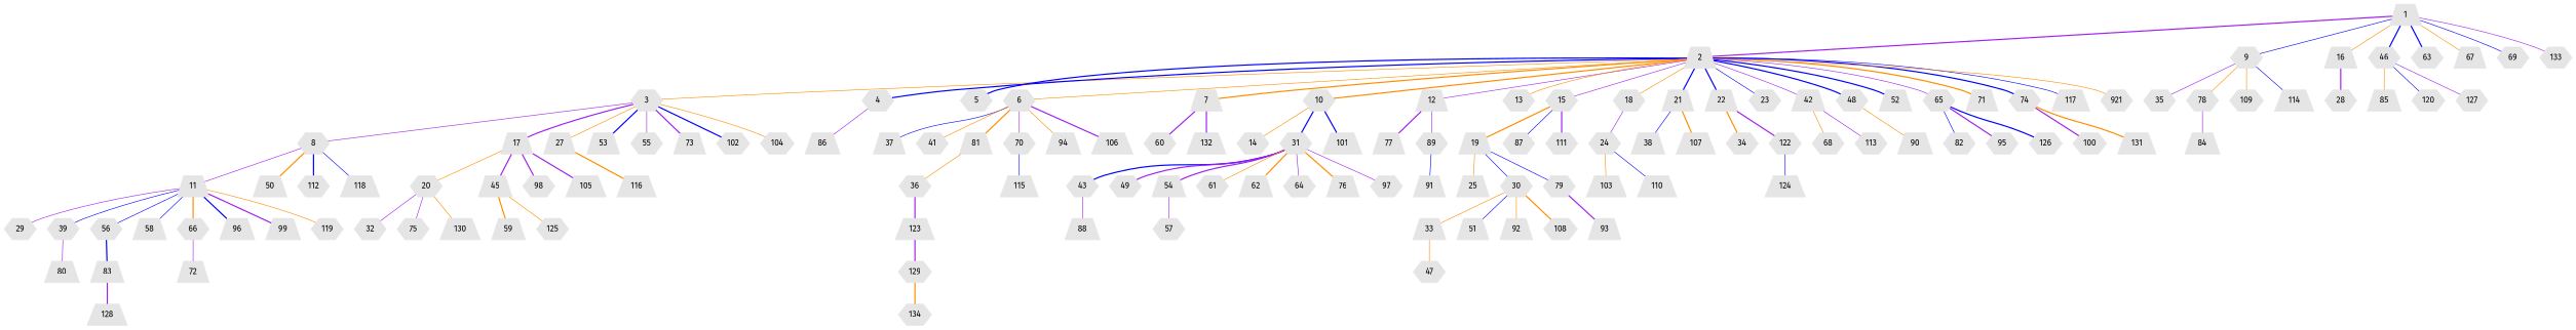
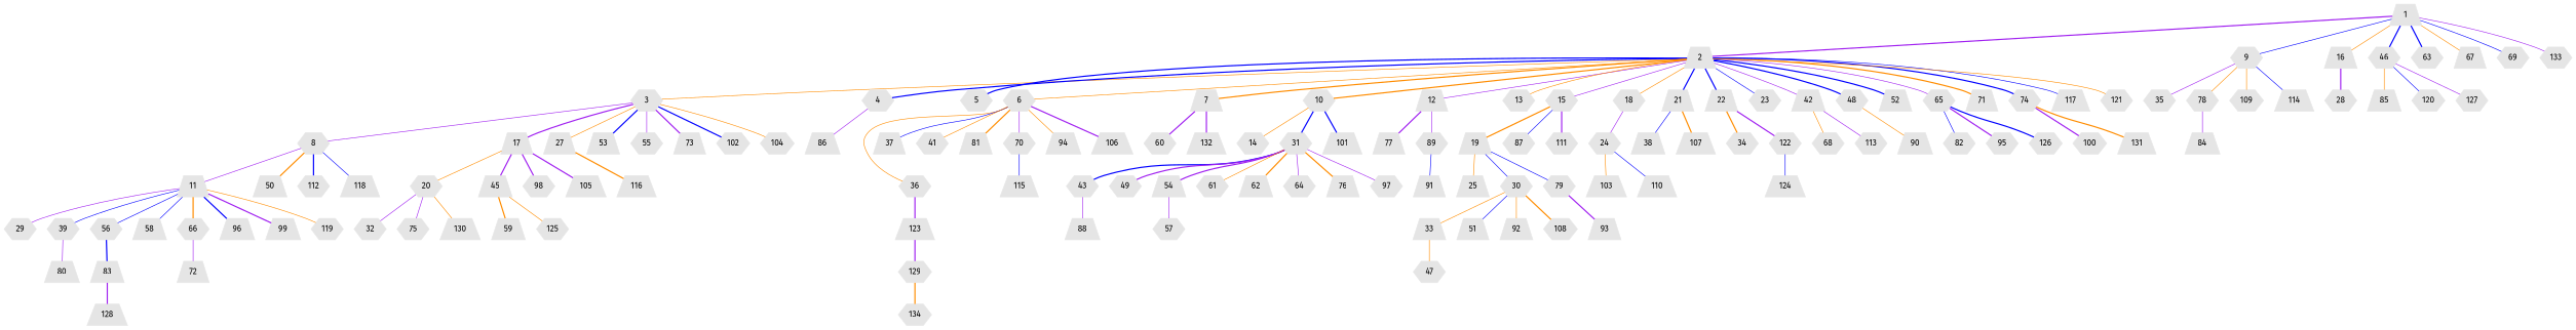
  graph {
    fontname="Fira Sans"
    node [color=gray90 fontname="Fira Sans" shape=hexagon style=filled]
    edge [color=purple fontname="Fira Sans" style=solid]
    1 [shape=trapezium]
    2 [shape=trapezium]
    9
    16 [shape=trapezium]
    46
    63
    67 [shape=trapezium]
    69
    133
    3
    4
    5
    6
    7 [shape=trapezium]
    10
    12 [shape=trapezium]
    13
    15
    18
    21 [shape=trapezium]
    22 [shape=trapezium]
    23
    42 [shape=trapezium]
    48
    52 [shape=trapezium]
    65
    71 [shape=trapezium]
    74
    117 [shape=trapezium]
-   121 [label=921]
+   121
    35
    78
    109
    114 [shape=trapezium]
    28
    85 [shape=trapezium]
    120
    127
    8
    17 [shape=trapezium]
    27 [shape=trapezium]
    53 [shape=trapezium]
    55
    73 [shape=trapezium]
    102
    104
    86 [shape=trapezium]
    36
    37 [shape=trapezium]
    41
    70
    81 [shape=trapezium]
    94 [shape=trapezium]
    106 [shape=trapezium]
    60
    132 [shape=trapezium]
    14
    31
    101 [shape=trapezium]
    77 [shape=trapezium]
    89
    19 [shape=trapezium]
    87
    111
    24
    38 [shape=trapezium]
    107 [shape=trapezium]
    34
    122
    68
    113
    90 [shape=trapezium]
    82
    95
    126
    100
    131 [shape=trapezium]
    11 [shape=trapezium]
    50 [shape=trapezium]
    112
    118 [shape=trapezium]
    20
    45 [shape=trapezium]
    98
    105 [shape=trapezium]
    116 [shape=trapezium]
    123 [shape=trapezium]
    115 [shape=trapezium]
    29
    39
    56
    58 [shape=trapezium]
    66
    96 [shape=trapezium]
    99 [shape=trapezium]
    119
    84 [shape=trapezium]
    43
    49
    54 [shape=trapezium]
    61
    62 [shape=trapezium]
    64
    76 [shape=trapezium]
    97
    80 [shape=trapezium]
    83 [shape=trapezium]
    72 [shape=trapezium]
    91 [shape=trapezium]
    25 [shape=trapezium]
    30
    79
    32
    75
    130 [shape=trapezium]
    59 [shape=trapezium]
    125
    103 [shape=trapezium]
    110 [shape=trapezium]
    33 [shape=trapezium]
    51 [shape=trapezium]
    92 [shape=trapezium]
    108
    93 [shape=trapezium]
    124 [shape=trapezium]
    47
    88 [shape=trapezium]
    57
    129
    128 [shape=trapezium]
    134
    1 -- 2 [style=bold]
    1 -- 9 [color=blue]
    1 -- 16 [color=darkorange]
    1 -- 46 [color=blue style=bold]
    1 -- 63 [color=blue style=bold]
    1 -- 67 [color=darkorange]
    1 -- 69 [color=blue]
    1 -- 133
    2 -- 3 [color=darkorange]
    2 -- 4 [color=blue style=bold]
    2 -- 5 [color=blue style=bold]
    2 -- 6 [color=darkorange]
    2 -- 7 [color=darkorange style=bold]
    2 -- 10 [color=darkorange style=bold]
    2 -- 12
    2 -- 13 [color=darkorange]
    2 -- 15
    2 -- 18 [color=darkorange]
    2 -- 21 [color=blue style=bold]
    2 -- 22 [color=blue style=bold]
    2 -- 23 [color=blue]
    2 -- 42
    2 -- 48 [color=blue style=bold]
    2 -- 52 [color=blue style=bold]
    2 -- 65
    2 -- 71 [color=darkorange style=bold]
    2 -- 74 [color=blue style=bold]
    2 -- 117 [color=blue]
    2 -- 121 [color=darkorange]
    9 -- 35
    9 -- 78 [color=darkorange]
    9 -- 109 [color=darkorange]
    9 -- 114 [color=blue]
    16 -- 28 [style=bold]
    46 -- 85 [color=darkorange]
    46 -- 120 [color=blue]
    46 -- 127
    3 -- 8
    3 -- 17 [style=bold]
    3 -- 27 [color=darkorange]
    3 -- 53 [color=blue style=bold]
    3 -- 55
    3 -- 73 [style=bold]
    3 -- 102 [color=blue style=bold]
    3 -- 104 [color=darkorange]
    4 -- 86
-   81 -- 36 [color=darkorange]
+   6 -- 36 [color=darkorange]
    6 -- 37 [color=blue]
    6 -- 41 [color=darkorange]
    6 -- 70
    6 -- 81 [color=darkorange style=bold]
    6 -- 94 [color=darkorange]
    6 -- 106 [style=bold]
    7 -- 60 [style=bold]
    7 -- 132 [style=bold]
    10 -- 14 [color=darkorange]
    10 -- 31 [color=blue style=bold]
    10 -- 101 [color=blue style=bold]
    12 -- 77 [style=bold]
    12 -- 89
    15 -- 19 [color=darkorange style=bold]
    15 -- 87 [color=blue]
    15 -- 111 [style=bold]
    18 -- 24
    21 -- 38 [color=blue]
    21 -- 107 [color=darkorange style=bold]
    22 -- 34 [color=darkorange style=bold]
    22 -- 122 [style=bold]
    42 -- 68 [color=darkorange]
    42 -- 113
    48 -- 90 [color=darkorange]
    65 -- 82 [color=blue]
    65 -- 95 [style=bold]
    65 -- 126 [color=blue style=bold]
    74 -- 100 [style=bold]
    74 -- 131 [color=darkorange style=bold]
    78 -- 84
    8 -- 11
    8 -- 50 [color=darkorange style=bold]
    8 -- 112 [color=blue style=bold]
    8 -- 118 [color=blue]
    17 -- 20 [color=darkorange]
    17 -- 45 [style=bold]
    17 -- 98 [style=bold]
    17 -- 105 [style=bold]
    27 -- 116 [color=darkorange style=bold]
    36 -- 123 [style=bold]
    70 -- 115 [color=blue]
    31 -- 43 [color=blue style=bold]
    31 -- 49 [style=bold]
    31 -- 54 [style=bold]
    31 -- 61 [color=darkorange]
    31 -- 62 [color=darkorange style=bold]
    31 -- 64
    31 -- 76 [color=darkorange style=bold]
    31 -- 97
    89 -- 91 [color=blue]
    19 -- 25 [color=darkorange]
    19 -- 30 [color=blue]
    19 -- 79 [color=blue]
    24 -- 103 [color=darkorange]
    24 -- 110 [color=blue]
    122 -- 124 [color=blue]
    11 -- 29
    11 -- 39 [color=blue]
    11 -- 56 [color=blue]
    11 -- 58 [color=blue]
    11 -- 66 [color=darkorange style=bold]
    11 -- 96 [color=blue style=bold]
    11 -- 99 [style=bold]
    11 -- 119 [color=darkorange]
    20 -- 32
    20 -- 75
    20 -- 130 [color=darkorange]
    45 -- 59 [color=darkorange style=bold]
    45 -- 125 [color=darkorange]
    123 -- 129 [style=bold]
    39 -- 80
    56 -- 83 [color=blue style=bold]
    66 -- 72
    43 -- 88
    54 -- 57
    83 -- 128 [style=bold]
    30 -- 33 [color=darkorange]
    30 -- 51 [color=blue]
    30 -- 92 [color=darkorange]
    30 -- 108 [color=darkorange style=bold]
    79 -- 93 [style=bold]
    33 -- 47 [color=darkorange]
    129 -- 134 [color=darkorange style=bold]
  }
